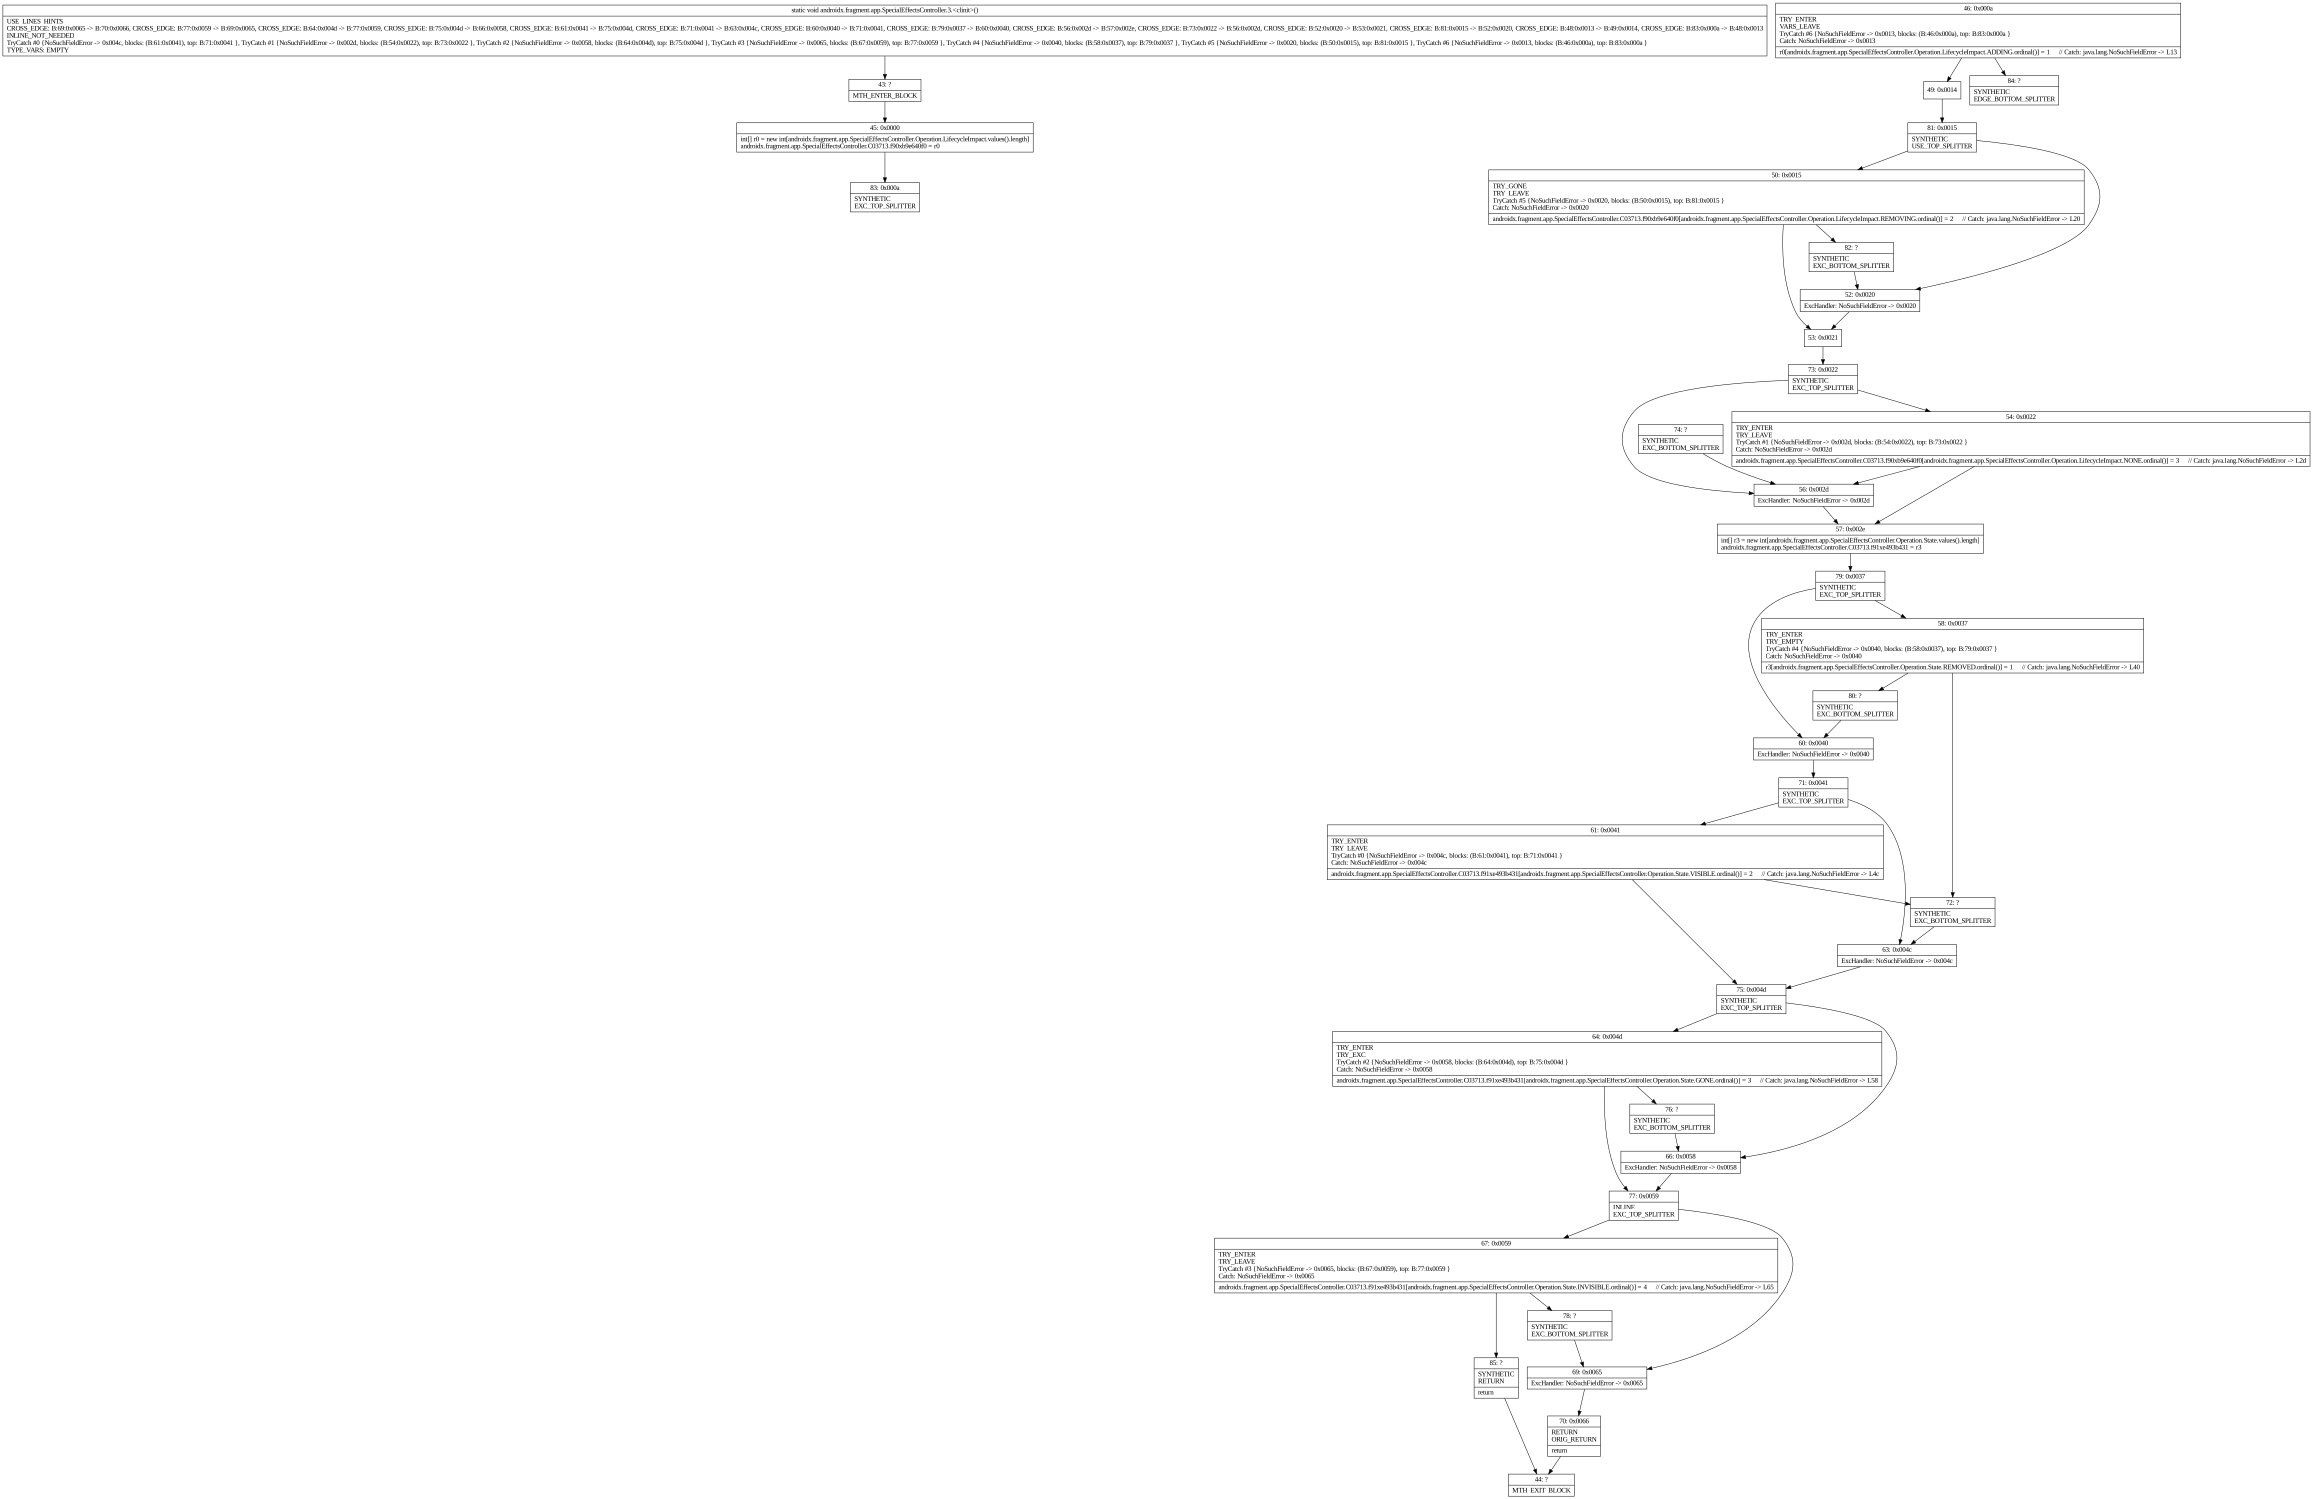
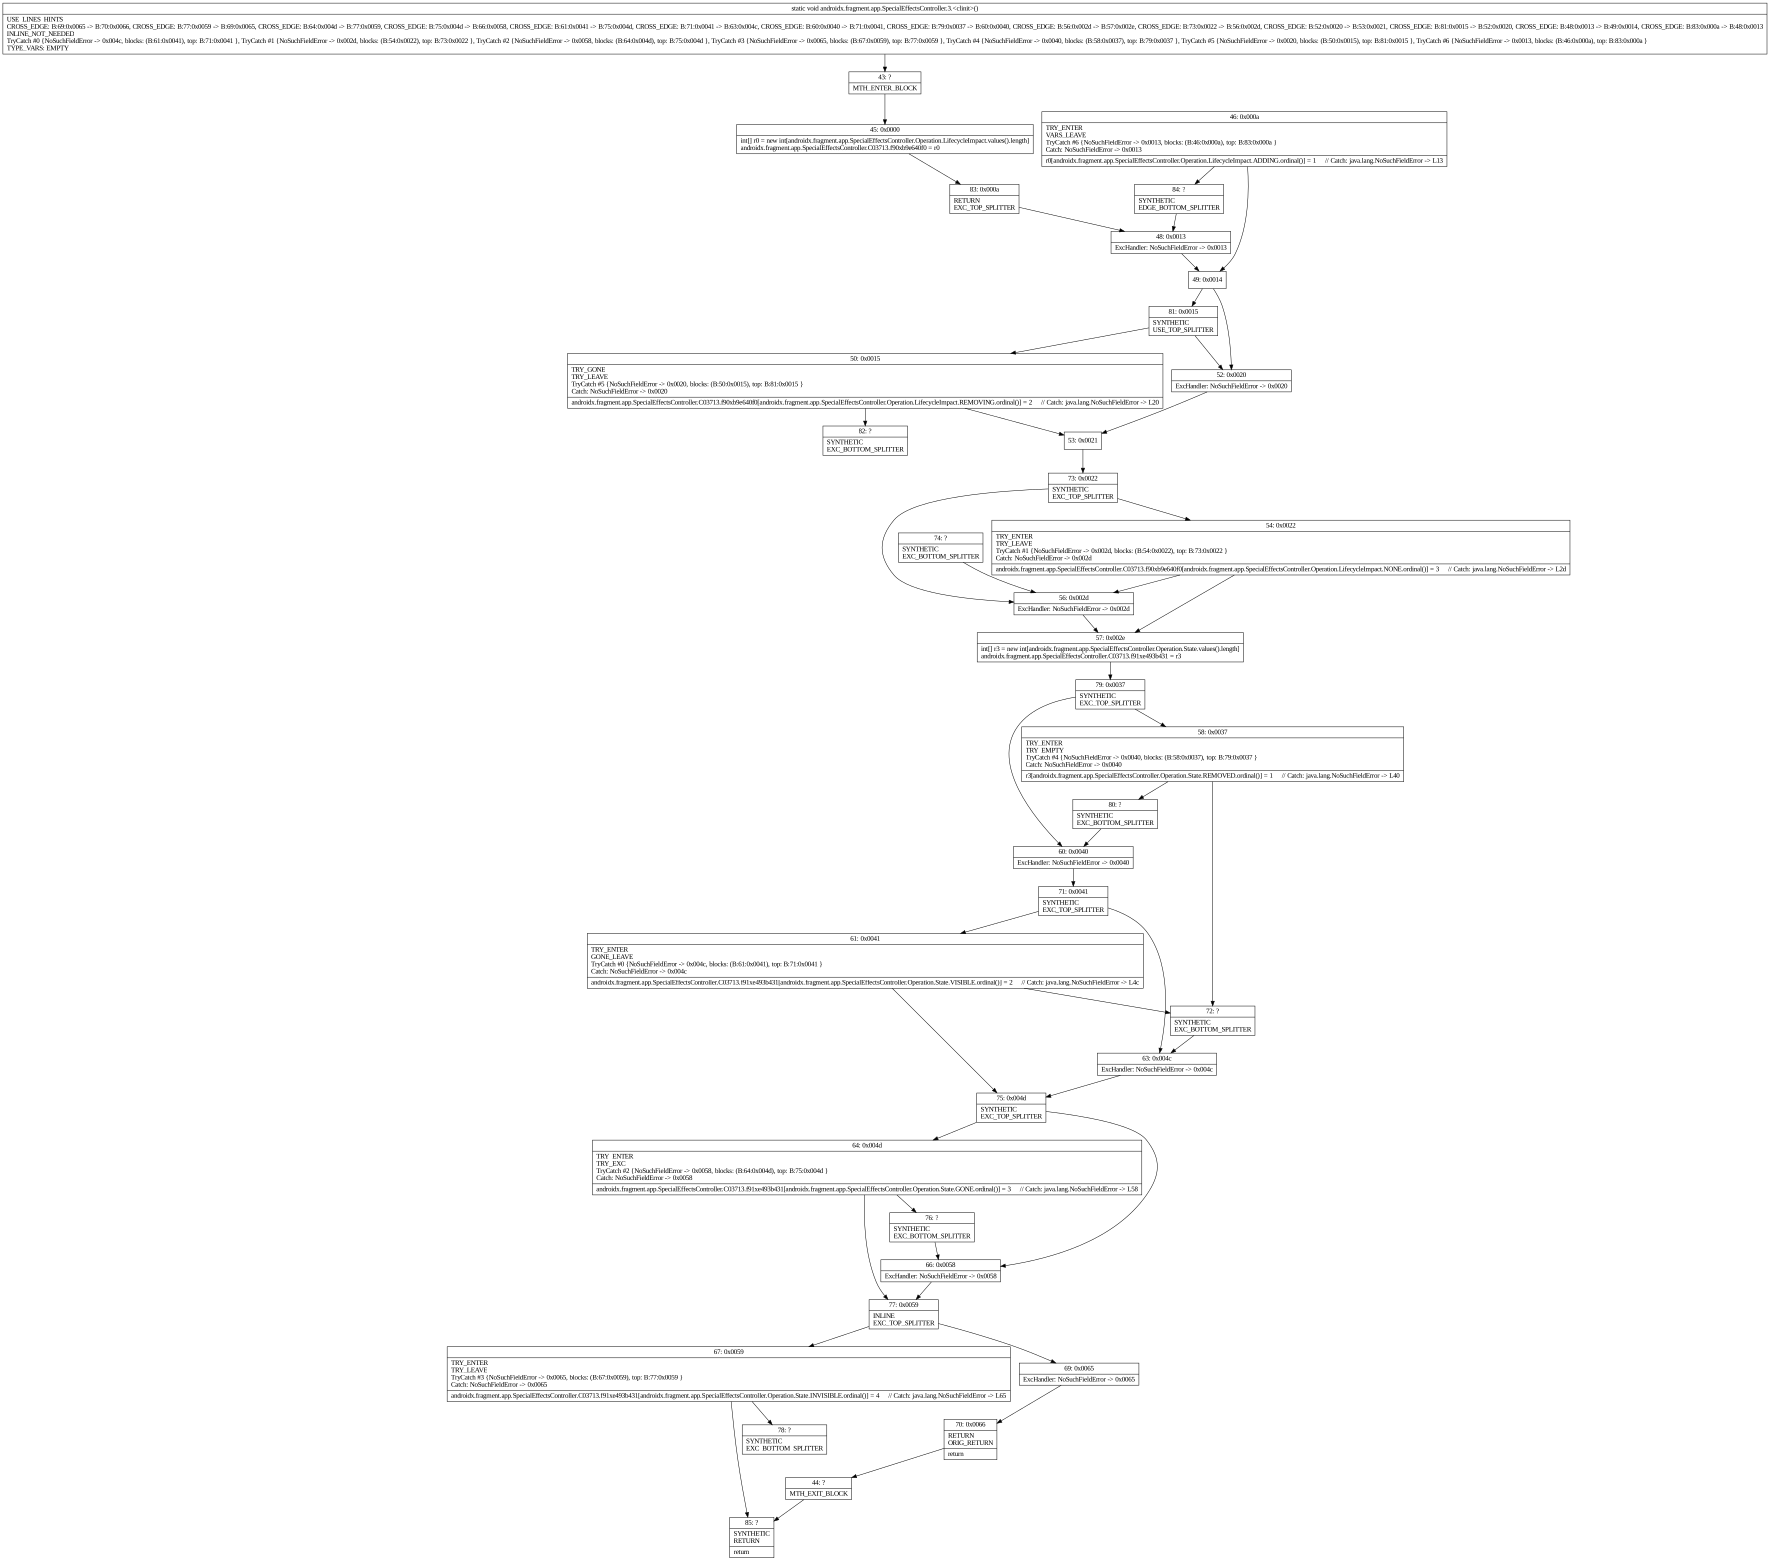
  digraph {
    fontname="Liberation Serif"
    node [fontname="Liberation Serif" shape=record]
    edge [fontname="Liberation Serif"]
    n1 [label="{43\:\ ?|MTH_ENTER_BLOCK\l}"]
    n2 [label="{45\:\ 0x0000|int[] r0 = new int[androidx.fragment.app.SpecialEffectsController.Operation.LifecycleImpact.values().length]\landroidx.fragment.app.SpecialEffectsController.C03713.f90xb9e640f0 = r0\l}"]
-   n3 [label="{83\:\ 0x000a|SYNTHETIC\lEXC_TOP_SPLITTER\l}"]
+   n3 [label="{83\:\ 0x000a|RETURN\lEXC_TOP_SPLITTER\l}"]
+   n4 [label="{48\:\ 0x0013|ExcHandler: NoSuchFieldError \-\> 0x0013\l}"]
    n5 [label="{46\:\ 0x000a|TRY_ENTER\lVARS_LEAVE\lTryCatch #6 \{NoSuchFieldError \-\> 0x0013, blocks: (B:46:0x000a), top: B:83:0x000a \}\lCatch: NoSuchFieldError \-\> 0x0013\l|r0[androidx.fragment.app.SpecialEffectsController.Operation.LifecycleImpact.ADDING.ordinal()] = 1     \/\/ Catch: java.lang.NoSuchFieldError \-\> L13\l}"]
    n6 [label="{49\:\ 0x0014}"]
    n7 [label="{84\:\ ?|SYNTHETIC\lEDGE_BOTTOM_SPLITTER\l}"]
    n8 [label="{81\:\ 0x0015|SYNTHETIC\lUSE_TOP_SPLITTER\l}"]
    n9 [label="{50\:\ 0x0015|TRY_GONE\lTRY_LEAVE\lTryCatch #5 \{NoSuchFieldError \-\> 0x0020, blocks: (B:50:0x0015), top: B:81:0x0015 \}\lCatch: NoSuchFieldError \-\> 0x0020\l|androidx.fragment.app.SpecialEffectsController.C03713.f90xb9e640f0[androidx.fragment.app.SpecialEffectsController.Operation.LifecycleImpact.REMOVING.ordinal()] = 2     \/\/ Catch: java.lang.NoSuchFieldError \-\> L20\l}"]
    n10 [label="{52\:\ 0x0020|ExcHandler: NoSuchFieldError \-\> 0x0020\l}"]
    n11 [label="{53\:\ 0x0021}"]
    n12 [label="{82\:\ ?|SYNTHETIC\lEXC_BOTTOM_SPLITTER\l}"]
    n13 [label="{73\:\ 0x0022|SYNTHETIC\lEXC_TOP_SPLITTER\l}"]
    n14 [label="{54\:\ 0x0022|TRY_ENTER\lTRY_LEAVE\lTryCatch #1 \{NoSuchFieldError \-\> 0x002d, blocks: (B:54:0x0022), top: B:73:0x0022 \}\lCatch: NoSuchFieldError \-\> 0x002d\l|androidx.fragment.app.SpecialEffectsController.C03713.f90xb9e640f0[androidx.fragment.app.SpecialEffectsController.Operation.LifecycleImpact.NONE.ordinal()] = 3     \/\/ Catch: java.lang.NoSuchFieldError \-\> L2d\l}"]
    n15 [label="{56\:\ 0x002d|ExcHandler: NoSuchFieldError \-\> 0x002d\l}"]
    n16 [label="{57\:\ 0x002e|int[] r3 = new int[androidx.fragment.app.SpecialEffectsController.Operation.State.values().length]\landroidx.fragment.app.SpecialEffectsController.C03713.f91xe493b431 = r3\l}"]
    n17 [label="{79\:\ 0x0037|SYNTHETIC\lEXC_TOP_SPLITTER\l}"]
    n18 [label="{74\:\ ?|SYNTHETIC\lEXC_BOTTOM_SPLITTER\l}"]
    n19 [label="{58\:\ 0x0037|TRY_ENTER\lTRY_EMPTY\lTryCatch #4 \{NoSuchFieldError \-\> 0x0040, blocks: (B:58:0x0037), top: B:79:0x0037 \}\lCatch: NoSuchFieldError \-\> 0x0040\l|r3[androidx.fragment.app.SpecialEffectsController.Operation.State.REMOVED.ordinal()] = 1     \/\/ Catch: java.lang.NoSuchFieldError \-\> L40\l}"]
    n20 [label="{60\:\ 0x0040|ExcHandler: NoSuchFieldError \-\> 0x0040\l}"]
    n21 [label="{80\:\ ?|SYNTHETIC\lEXC_BOTTOM_SPLITTER\l}"]
    n22 [label="{72\:\ ?|SYNTHETIC\lEXC_BOTTOM_SPLITTER\l}"]
    n23 [label="{71\:\ 0x0041|SYNTHETIC\lEXC_TOP_SPLITTER\l}"]
-   n24 [label="{61\:\ 0x0041|TRY_ENTER\lTRY_LEAVE\lTryCatch #0 \{NoSuchFieldError \-\> 0x004c, blocks: (B:61:0x0041), top: B:71:0x0041 \}\lCatch: NoSuchFieldError \-\> 0x004c\l|androidx.fragment.app.SpecialEffectsController.C03713.f91xe493b431[androidx.fragment.app.SpecialEffectsController.Operation.State.VISIBLE.ordinal()] = 2     \/\/ Catch: java.lang.NoSuchFieldError \-\> L4c\l}"]
+   n24 [label="{61\:\ 0x0041|TRY_ENTER\lGONE_LEAVE\lTryCatch #0 \{NoSuchFieldError \-\> 0x004c, blocks: (B:61:0x0041), top: B:71:0x0041 \}\lCatch: NoSuchFieldError \-\> 0x004c\l|androidx.fragment.app.SpecialEffectsController.C03713.f91xe493b431[androidx.fragment.app.SpecialEffectsController.Operation.State.VISIBLE.ordinal()] = 2     \/\/ Catch: java.lang.NoSuchFieldError \-\> L4c\l}"]
    n25 [label="{63\:\ 0x004c|ExcHandler: NoSuchFieldError \-\> 0x004c\l}"]
    n26 [label="{75\:\ 0x004d|SYNTHETIC\lEXC_TOP_SPLITTER\l}"]
    n27 [label="{64\:\ 0x004d|TRY_ENTER\lTRY_EXC\lTryCatch #2 \{NoSuchFieldError \-\> 0x0058, blocks: (B:64:0x004d), top: B:75:0x004d \}\lCatch: NoSuchFieldError \-\> 0x0058\l|androidx.fragment.app.SpecialEffectsController.C03713.f91xe493b431[androidx.fragment.app.SpecialEffectsController.Operation.State.GONE.ordinal()] = 3     \/\/ Catch: java.lang.NoSuchFieldError \-\> L58\l}"]
    n28 [label="{66\:\ 0x0058|ExcHandler: NoSuchFieldError \-\> 0x0058\l}"]
    n29 [label="{76\:\ ?|SYNTHETIC\lEXC_BOTTOM_SPLITTER\l}"]
    n30 [label="{77\:\ 0x0059|INLINE\lEXC_TOP_SPLITTER\l}"]
    n31 [label="{67\:\ 0x0059|TRY_ENTER\lTRY_LEAVE\lTryCatch #3 \{NoSuchFieldError \-\> 0x0065, blocks: (B:67:0x0059), top: B:77:0x0059 \}\lCatch: NoSuchFieldError \-\> 0x0065\l|androidx.fragment.app.SpecialEffectsController.C03713.f91xe493b431[androidx.fragment.app.SpecialEffectsController.Operation.State.INVISIBLE.ordinal()] = 4     \/\/ Catch: java.lang.NoSuchFieldError \-\> L65\l}"]
    n32 [label="{69\:\ 0x0065|ExcHandler: NoSuchFieldError \-\> 0x0065\l}"]
    n33 [label="{78\:\ ?|SYNTHETIC\lEXC_BOTTOM_SPLITTER\l}"]
    n34 [label="{85\:\ ?|SYNTHETIC\lRETURN\l|return\l}"]
    n35 [label="{70\:\ 0x0066|RETURN\lORIG_RETURN\l|return\l}"]
    n36 [label="{44\:\ ?|MTH_EXIT_BLOCK\l}"]
    n37 [label="{static void androidx.fragment.app.SpecialEffectsController.3.\<clinit\>()  | USE_LINES_HINTS\lCROSS_EDGE: B:69:0x0065 \-\> B:70:0x0066, CROSS_EDGE: B:77:0x0059 \-\> B:69:0x0065, CROSS_EDGE: B:64:0x004d \-\> B:77:0x0059, CROSS_EDGE: B:75:0x004d \-\> B:66:0x0058, CROSS_EDGE: B:61:0x0041 \-\> B:75:0x004d, CROSS_EDGE: B:71:0x0041 \-\> B:63:0x004c, CROSS_EDGE: B:60:0x0040 \-\> B:71:0x0041, CROSS_EDGE: B:79:0x0037 \-\> B:60:0x0040, CROSS_EDGE: B:56:0x002d \-\> B:57:0x002e, CROSS_EDGE: B:73:0x0022 \-\> B:56:0x002d, CROSS_EDGE: B:52:0x0020 \-\> B:53:0x0021, CROSS_EDGE: B:81:0x0015 \-\> B:52:0x0020, CROSS_EDGE: B:48:0x0013 \-\> B:49:0x0014, CROSS_EDGE: B:83:0x000a \-\> B:48:0x0013\lINLINE_NOT_NEEDED\lTryCatch #0 \{NoSuchFieldError \-\> 0x004c, blocks: (B:61:0x0041), top: B:71:0x0041 \}, TryCatch #1 \{NoSuchFieldError \-\> 0x002d, blocks: (B:54:0x0022), top: B:73:0x0022 \}, TryCatch #2 \{NoSuchFieldError \-\> 0x0058, blocks: (B:64:0x004d), top: B:75:0x004d \}, TryCatch #3 \{NoSuchFieldError \-\> 0x0065, blocks: (B:67:0x0059), top: B:77:0x0059 \}, TryCatch #4 \{NoSuchFieldError \-\> 0x0040, blocks: (B:58:0x0037), top: B:79:0x0037 \}, TryCatch #5 \{NoSuchFieldError \-\> 0x0020, blocks: (B:50:0x0015), top: B:81:0x0015 \}, TryCatch #6 \{NoSuchFieldError \-\> 0x0013, blocks: (B:46:0x000a), top: B:83:0x000a \}\lTYPE_VARS: EMPTY\l}"]
    n1 -> n2
    n2 -> n3
+   n3 -> n4
+   n4 -> n6
    n5 -> n6
    n5 -> n7
    n6 -> n8
+   n7 -> n4
    n8 -> n9
    n8 -> n10
    n9 -> n11
    n9 -> n12
    n10 -> n11
    n11 -> n13
-   n12 -> n10
+   n6 -> n10
    n13 -> n14
    n13 -> n15
    n14 -> n15
    n14 -> n16
    n15 -> n16
    n16 -> n17
    n17 -> n19
    n17 -> n20
    n18 -> n15
    n19 -> n21
    n19 -> n22
    n20 -> n23
    n21 -> n20
    n22 -> n25
    n23 -> n24
    n23 -> n25
    n24 -> n22
    n24 -> n26
    n25 -> n26
    n26 -> n27
    n26 -> n28
    n27 -> n29
    n27 -> n30
    n28 -> n30
    n29 -> n28
    n30 -> n31
    n30 -> n32
    n31 -> n33
    n31 -> n34
    n32 -> n35
-   n33 -> n32
-   n34 -> n36
+   n36 -> n34
    n35 -> n36
    n37 -> n1
  }
